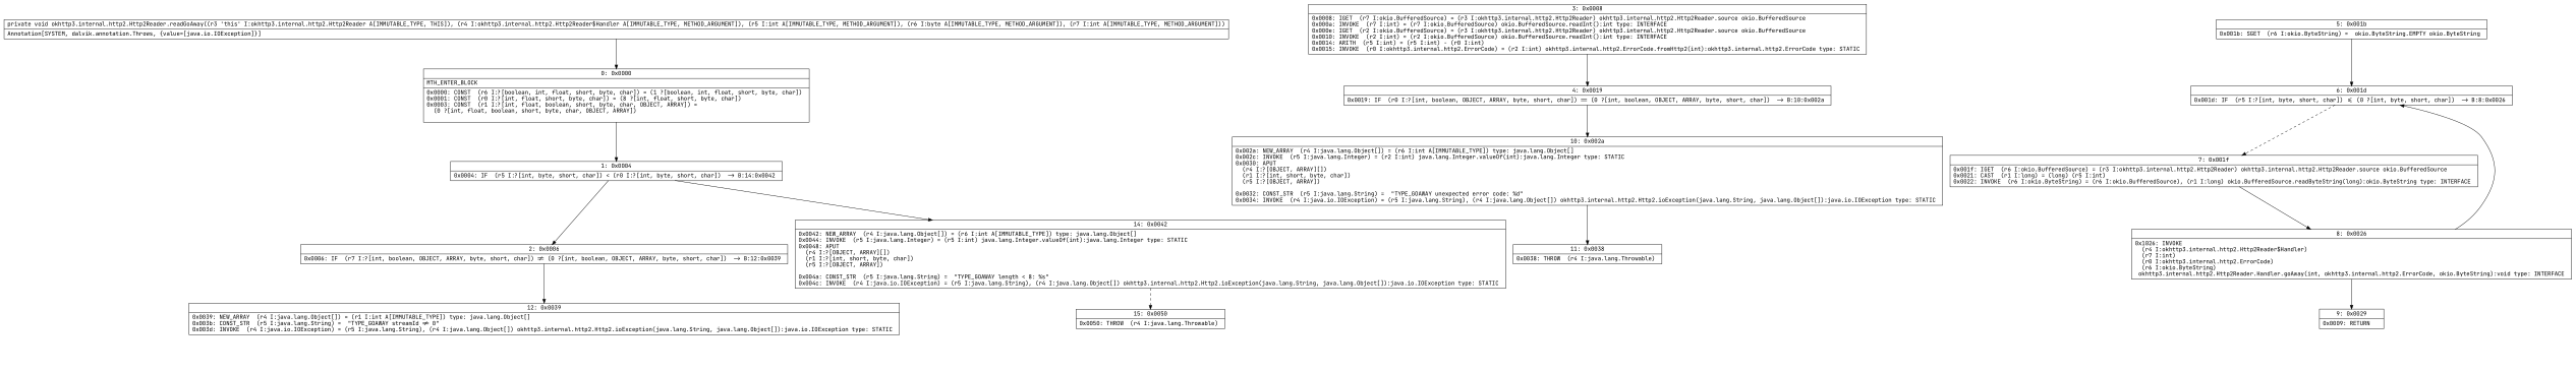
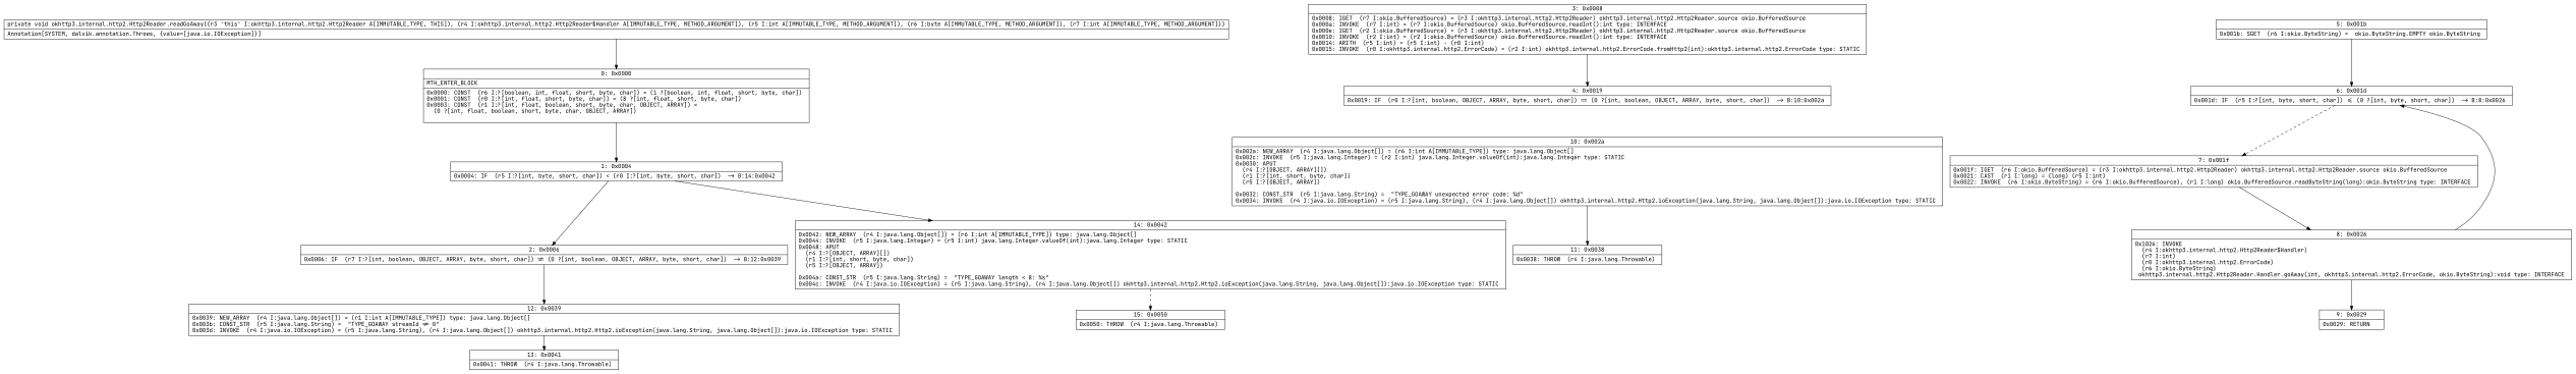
  digraph {
    fontname="JetBrains Mono"
    node [fontname="JetBrains Mono" shape=record]
    edge [fontname="JetBrains Mono"]
    n1 [label="{0\:\ 0x0000|MTH_ENTER_BLOCK\l|0x0000: CONST  (r6 I:?[boolean, int, float, short, byte, char]) = (1 ?[boolean, int, float, short, byte, char]) \l0x0001: CONST  (r0 I:?[int, float, short, byte, char]) = (8 ?[int, float, short, byte, char]) \l0x0003: CONST  (r1 I:?[int, float, boolean, short, byte, char, OBJECT, ARRAY]) = \l  (0 ?[int, float, boolean, short, byte, char, OBJECT, ARRAY])\l \l}"]
    n2 [label="{1\:\ 0x0004|0x0004: IF  (r5 I:?[int, byte, short, char]) \< (r0 I:?[int, byte, short, char])  \-\> B:14:0x0042 \l}"]
    n3 [label="{2\:\ 0x0006|0x0006: IF  (r7 I:?[int, boolean, OBJECT, ARRAY, byte, short, char]) != (0 ?[int, boolean, OBJECT, ARRAY, byte, short, char])  \-\> B:12:0x0039 \l}"]
    n4 [label="{14\:\ 0x0042|0x0042: NEW_ARRAY  (r4 I:java.lang.Object[]) = (r6 I:int A[IMMUTABLE_TYPE]) type: java.lang.Object[] \l0x0044: INVOKE  (r5 I:java.lang.Integer) = (r5 I:int) java.lang.Integer.valueOf(int):java.lang.Integer type: STATIC \l0x0048: APUT  \l  (r4 I:?[OBJECT, ARRAY][])\l  (r1 I:?[int, short, byte, char])\l  (r5 I:?[OBJECT, ARRAY])\l \l0x004a: CONST_STR  (r5 I:java.lang.String) =  \"TYPE_GOAWAY length \< 8: %s\" \l0x004c: INVOKE  (r4 I:java.io.IOException) = (r5 I:java.lang.String), (r4 I:java.lang.Object[]) okhttp3.internal.http2.Http2.ioException(java.lang.String, java.lang.Object[]):java.io.IOException type: STATIC \l}"]
    n5 [label="{12\:\ 0x0039|0x0039: NEW_ARRAY  (r4 I:java.lang.Object[]) = (r1 I:int A[IMMUTABLE_TYPE]) type: java.lang.Object[] \l0x003b: CONST_STR  (r5 I:java.lang.String) =  \"TYPE_GOAWAY streamId != 0\" \l0x003d: INVOKE  (r4 I:java.io.IOException) = (r5 I:java.lang.String), (r4 I:java.lang.Object[]) okhttp3.internal.http2.Http2.ioException(java.lang.String, java.lang.Object[]):java.io.IOException type: STATIC \l}"]
    n6 [label="{15\:\ 0x0050|0x0050: THROW  (r4 I:java.lang.Throwable) \l}"]
    n7 [label="{3\:\ 0x0008|0x0008: IGET  (r7 I:okio.BufferedSource) = (r3 I:okhttp3.internal.http2.Http2Reader) okhttp3.internal.http2.Http2Reader.source okio.BufferedSource \l0x000a: INVOKE  (r7 I:int) = (r7 I:okio.BufferedSource) okio.BufferedSource.readInt():int type: INTERFACE \l0x000e: IGET  (r2 I:okio.BufferedSource) = (r3 I:okhttp3.internal.http2.Http2Reader) okhttp3.internal.http2.Http2Reader.source okio.BufferedSource \l0x0010: INVOKE  (r2 I:int) = (r2 I:okio.BufferedSource) okio.BufferedSource.readInt():int type: INTERFACE \l0x0014: ARITH  (r5 I:int) = (r5 I:int) \- (r0 I:int) \l0x0015: INVOKE  (r0 I:okhttp3.internal.http2.ErrorCode) = (r2 I:int) okhttp3.internal.http2.ErrorCode.fromHttp2(int):okhttp3.internal.http2.ErrorCode type: STATIC \l}"]
    n8 [label="{4\:\ 0x0019|0x0019: IF  (r0 I:?[int, boolean, OBJECT, ARRAY, byte, short, char]) == (0 ?[int, boolean, OBJECT, ARRAY, byte, short, char])  \-\> B:10:0x002a \l}"]
+   n9 [label="{13\:\ 0x0041|0x0041: THROW  (r4 I:java.lang.Throwable) \l}"]
    n10 [label="{10\:\ 0x002a|0x002a: NEW_ARRAY  (r4 I:java.lang.Object[]) = (r6 I:int A[IMMUTABLE_TYPE]) type: java.lang.Object[] \l0x002c: INVOKE  (r5 I:java.lang.Integer) = (r2 I:int) java.lang.Integer.valueOf(int):java.lang.Integer type: STATIC \l0x0030: APUT  \l  (r4 I:?[OBJECT, ARRAY][])\l  (r1 I:?[int, short, byte, char])\l  (r5 I:?[OBJECT, ARRAY])\l \l0x0032: CONST_STR  (r5 I:java.lang.String) =  \"TYPE_GOAWAY unexpected error code: %d\" \l0x0034: INVOKE  (r4 I:java.io.IOException) = (r5 I:java.lang.String), (r4 I:java.lang.Object[]) okhttp3.internal.http2.Http2.ioException(java.lang.String, java.lang.Object[]):java.io.IOException type: STATIC \l}"]
    n11 [label="{5\:\ 0x001b|0x001b: SGET  (r6 I:okio.ByteString) =  okio.ByteString.EMPTY okio.ByteString \l}"]
    n12 [label="{6\:\ 0x001d|0x001d: IF  (r5 I:?[int, byte, short, char]) \<= (0 ?[int, byte, short, char])  \-\> B:8:0x0026 \l}"]
    n13 [label="{11\:\ 0x0038|0x0038: THROW  (r4 I:java.lang.Throwable) \l}"]
    n14 [label="{7\:\ 0x001f|0x001f: IGET  (r6 I:okio.BufferedSource) = (r3 I:okhttp3.internal.http2.Http2Reader) okhttp3.internal.http2.Http2Reader.source okio.BufferedSource \l0x0021: CAST  (r1 I:long) = (long) (r5 I:int) \l0x0022: INVOKE  (r6 I:okio.ByteString) = (r6 I:okio.BufferedSource), (r1 I:long) okio.BufferedSource.readByteString(long):okio.ByteString type: INTERFACE \l}"]
    n15 [label="{8\:\ 0x0026|0x1026: INVOKE  \l  (r4 I:okhttp3.internal.http2.Http2Reader$Handler)\l  (r7 I:int)\l  (r0 I:okhttp3.internal.http2.ErrorCode)\l  (r6 I:okio.ByteString)\l okhttp3.internal.http2.Http2Reader.Handler.goAway(int, okhttp3.internal.http2.ErrorCode, okio.ByteString):void type: INTERFACE \l}"]
-   n16 [label="{9\:\ 0x0029|0x0009: RETURN   \l}"]
+   n16 [label="{9\:\ 0x0029|0x0029: RETURN   \l}"]
    n17 [label="{private void okhttp3.internal.http2.Http2Reader.readGoAway((r3 'this' I:okhttp3.internal.http2.Http2Reader A[IMMUTABLE_TYPE, THIS]), (r4 I:okhttp3.internal.http2.Http2Reader$Handler A[IMMUTABLE_TYPE, METHOD_ARGUMENT]), (r5 I:int A[IMMUTABLE_TYPE, METHOD_ARGUMENT]), (r6 I:byte A[IMMUTABLE_TYPE, METHOD_ARGUMENT]), (r7 I:int A[IMMUTABLE_TYPE, METHOD_ARGUMENT]))  | Annotation[SYSTEM, dalvik.annotation.Throws, \{value=[java.io.IOException]\}]\l}"]
    n1 -> n2
    n2 -> n3 [style=solid]
    n2 -> n4
    n3 -> n5
    n4 -> n6 [style=dashed]
+   n5 -> n9
    n7 -> n8
-   n8 -> n10
    n10 -> n13
    n11 -> n12
    n12 -> n14 [style=dashed]
    n14 -> n15
    n15 -> n12
    n15 -> n16
    n17 -> n1
  }
